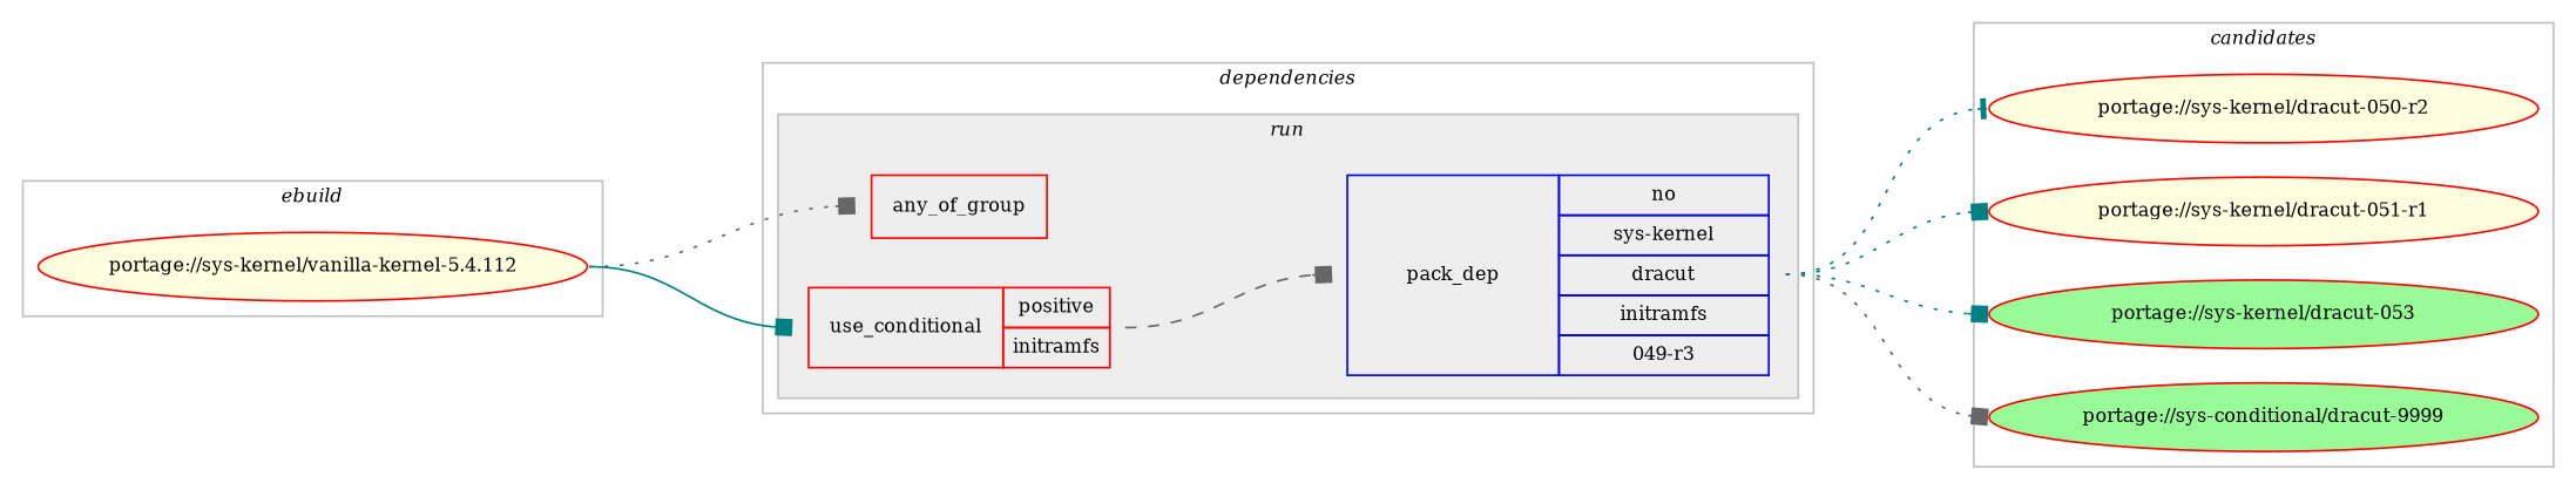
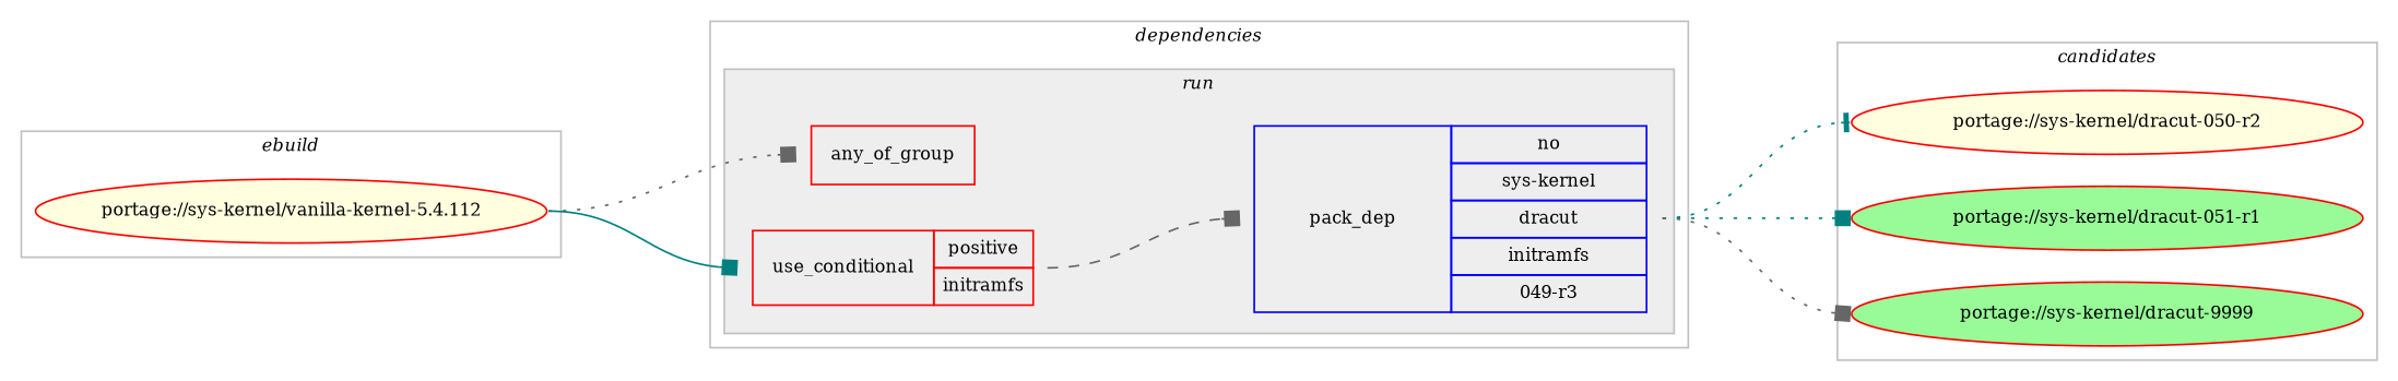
  digraph {
    compound=true
    concentrate=true
    fontname="DejaVu Serif"
    fontsize=10
    newrank=true
    rankdir=LR
    ranksep=1.5
    node [color=red fontname="DejaVu Serif" fontsize=10 style=filled]
    edge [arrowhead=box color=teal fontname="DejaVu Serif" headport=w style=dotted tailport=e weight=100]
    n1 [fillcolor=lightyellow label="portage://sys-kernel/vanilla-kernel-5.4.112" width=4]
    n2 [label=<<TABLE BORDER="0" CELLBORDER="1" CELLSPACING="0" CELLPADDING="4"><TR><TD CELLPADDING="10">any_of_group</TD></TR></TABLE>> shape=none style=""]
    n3 [color=blue label=<<TABLE BORDER="0" CELLBORDER="1" CELLSPACING="0" CELLPADDING="4" WIDTH="220"><TR><TD ROWSPAN="6" CELLPADDING="30">pack_dep</TD></TR><TR><TD WIDTH="110">no</TD></TR><TR><TD>sys-kernel</TD></TR><TR><TD>dracut</TD></TR><TR><TD>initramfs</TD></TR><TR><TD>049-r3</TD></TR></TABLE>> shape=none style=""]
    n4 [label=<<TABLE BORDER="0" CELLBORDER="1" CELLSPACING="0" CELLPADDING="4"><TR><TD ROWSPAN="3" CELLPADDING="10">use_conditional</TD></TR><TR><TD>positive</TD></TR><TR><TD>initramfs</TD></TR></TABLE>> shape=none style=""]
    n5 [fillcolor=lightyellow label="portage://sys-kernel/dracut-050-r2" width=4]
-   n6 [fillcolor=lightyellow label="portage://sys-kernel/dracut-051-r1" width=4]
-   n7 [fillcolor=palegreen label="portage://sys-kernel/dracut-053" width=4]
-   n8 [fillcolor=palegreen label="portage://sys-conditional/dracut-9999" width=4]
+   n6 [fillcolor=palegreen label="portage://sys-kernel/dracut-051-r1" width=4]
+   n8 [fillcolor=palegreen label="portage://sys-kernel/dracut-9999" width=4]
    subgraph cluster_1 {
      color=gray
      label=<<i>ebuild</i>>
      rank=same
      n1
    }
    subgraph cluster_2 {
      color=gray
      label=<<i>dependencies</i>>
      subgraph cluster_3 {
        color=gray
        fillcolor="#eeeeee"
        label=<<i>compile</i>>
        style=filled
      }
      subgraph cluster_4 {
        color=gray
        fillcolor="#eeeeee"
        label=<<i>compile and run</i>>
        style=filled
      }
      subgraph cluster_5 {
        color=gray
        fillcolor="#eeeeee"
        label=<<i>run</i>>
        style=filled
        subgraph sub_6 {
          color=gray
          fillcolor="#eeeeee"
          label=<<i>run</i>>
          style=filled
          n2
        }
        subgraph sub_7 {
          color=gray
          fillcolor="#eeeeee"
          label=<<i>run</i>>
          style=filled
          n4
          subgraph sub_8 {
            color=gray
            fillcolor="#eeeeee"
            label=<<i>run</i>>
            style=filled
            n3
          }
        }
      }
    }
    subgraph cluster_9 {
      color=gray
      label=<<i>candidates</i>>
      rank=same
      subgraph sub_10 {
        color=black
        label=<<i>candidates</i>>
        nodesep=1
        rank=same
        n5
        n6
-       n7
        n8
      }
    }
    n1 -> n2 [color=gray40 weight=20]
    n1 -> n4 [style=solid weight=20]
    n3 -> n5 [arrowhead=tee]
    n3 -> n6
-   n3 -> n7
    n3 -> n8 [color=gray40]
    n4 -> n3 [color=gray40 style=dashed weight=20]
  }
